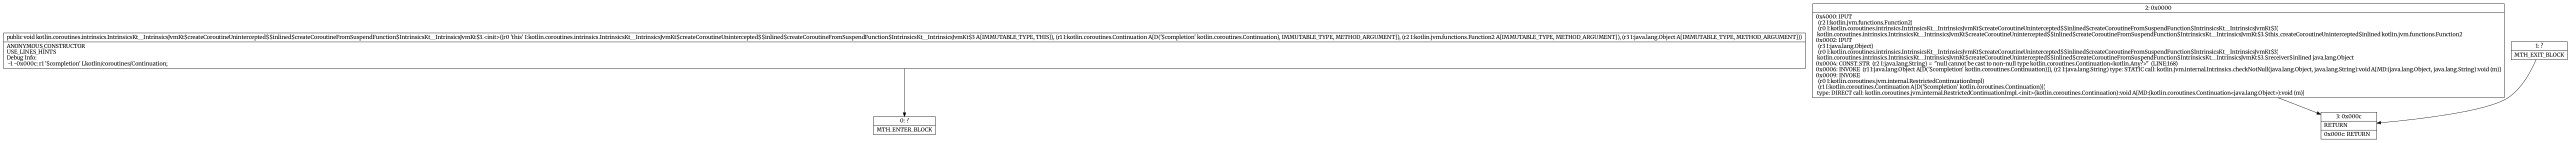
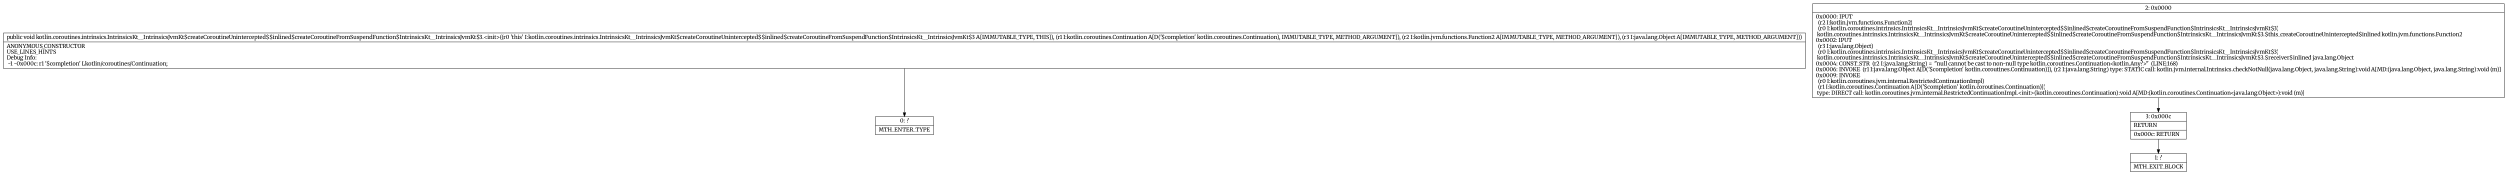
  digraph {
    fontname=Merriweather
    node [fontname=Merriweather shape=record]
    edge [fontname=Merriweather]
-   n1 [label="{0\:\ ?|MTH_ENTER_BLOCK\l}"]
-   n2 [label="{2\:\ 0x0000|0x4000: IPUT  \l  (r2 I:kotlin.jvm.functions.Function2)\l  (r0 I:kotlin.coroutines.intrinsics.IntrinsicsKt__IntrinsicsJvmKt$createCoroutineUnintercepted$$inlined$createCoroutineFromSuspendFunction$IntrinsicsKt__IntrinsicsJvmKt$3)\l kotlin.coroutines.intrinsics.IntrinsicsKt__IntrinsicsJvmKt$createCoroutineUnintercepted$$inlined$createCoroutineFromSuspendFunction$IntrinsicsKt__IntrinsicsJvmKt$3.$this_createCoroutineUnintercepted$inlined kotlin.jvm.functions.Function2 \l0x0002: IPUT  \l  (r3 I:java.lang.Object)\l  (r0 I:kotlin.coroutines.intrinsics.IntrinsicsKt__IntrinsicsJvmKt$createCoroutineUnintercepted$$inlined$createCoroutineFromSuspendFunction$IntrinsicsKt__IntrinsicsJvmKt$3)\l kotlin.coroutines.intrinsics.IntrinsicsKt__IntrinsicsJvmKt$createCoroutineUnintercepted$$inlined$createCoroutineFromSuspendFunction$IntrinsicsKt__IntrinsicsJvmKt$3.$receiver$inlined java.lang.Object \l0x0004: CONST_STR  (r2 I:java.lang.String) =  \"null cannot be cast to non\-null type kotlin.coroutines.Continuation\<kotlin.Any?\>\"  (LINE:168)\l0x0006: INVOKE  (r1 I:java.lang.Object A[D('$completion' kotlin.coroutines.Continuation)]), (r2 I:java.lang.String) type: STATIC call: kotlin.jvm.internal.Intrinsics.checkNotNull(java.lang.Object, java.lang.String):void A[MD:(java.lang.Object, java.lang.String):void (m)]\l0x0009: INVOKE  \l  (r0 I:kotlin.coroutines.jvm.internal.RestrictedContinuationImpl)\l  (r1 I:kotlin.coroutines.Continuation A[D('$completion' kotlin.coroutines.Continuation)])\l type: DIRECT call: kotlin.coroutines.jvm.internal.RestrictedContinuationImpl.\<init\>(kotlin.coroutines.Continuation):void A[MD:(kotlin.coroutines.Continuation\<java.lang.Object\>):void (m)]\l}"]
+   n1 [label="{0\:\ ?|MTH_ENTER_TYPE\l}"]
+   n2 [label="{2\:\ 0x0000|0x0000: IPUT  \l  (r2 I:kotlin.jvm.functions.Function2)\l  (r0 I:kotlin.coroutines.intrinsics.IntrinsicsKt__IntrinsicsJvmKt$createCoroutineUnintercepted$$inlined$createCoroutineFromSuspendFunction$IntrinsicsKt__IntrinsicsJvmKt$3)\l kotlin.coroutines.intrinsics.IntrinsicsKt__IntrinsicsJvmKt$createCoroutineUnintercepted$$inlined$createCoroutineFromSuspendFunction$IntrinsicsKt__IntrinsicsJvmKt$3.$this_createCoroutineUnintercepted$inlined kotlin.jvm.functions.Function2 \l0x0002: IPUT  \l  (r3 I:java.lang.Object)\l  (r0 I:kotlin.coroutines.intrinsics.IntrinsicsKt__IntrinsicsJvmKt$createCoroutineUnintercepted$$inlined$createCoroutineFromSuspendFunction$IntrinsicsKt__IntrinsicsJvmKt$3)\l kotlin.coroutines.intrinsics.IntrinsicsKt__IntrinsicsJvmKt$createCoroutineUnintercepted$$inlined$createCoroutineFromSuspendFunction$IntrinsicsKt__IntrinsicsJvmKt$3.$receiver$inlined java.lang.Object \l0x0004: CONST_STR  (r2 I:java.lang.String) =  \"null cannot be cast to non\-null type kotlin.coroutines.Continuation\<kotlin.Any?\>\"  (LINE:168)\l0x0006: INVOKE  (r1 I:java.lang.Object A[D('$completion' kotlin.coroutines.Continuation)]), (r2 I:java.lang.String) type: STATIC call: kotlin.jvm.internal.Intrinsics.checkNotNull(java.lang.Object, java.lang.String):void A[MD:(java.lang.Object, java.lang.String):void (m)]\l0x0009: INVOKE  \l  (r0 I:kotlin.coroutines.jvm.internal.RestrictedContinuationImpl)\l  (r1 I:kotlin.coroutines.Continuation A[D('$completion' kotlin.coroutines.Continuation)])\l type: DIRECT call: kotlin.coroutines.jvm.internal.RestrictedContinuationImpl.\<init\>(kotlin.coroutines.Continuation):void A[MD:(kotlin.coroutines.Continuation\<java.lang.Object\>):void (m)]\l}"]
    n3 [label="{3\:\ 0x000c|RETURN\l|0x000c: RETURN   \l}"]
    n4 [label="{1\:\ ?|MTH_EXIT_BLOCK\l}"]
    n5 [label="{public void kotlin.coroutines.intrinsics.IntrinsicsKt__IntrinsicsJvmKt$createCoroutineUnintercepted$$inlined$createCoroutineFromSuspendFunction$IntrinsicsKt__IntrinsicsJvmKt$3.\<init\>((r0 'this' I:kotlin.coroutines.intrinsics.IntrinsicsKt__IntrinsicsJvmKt$createCoroutineUnintercepted$$inlined$createCoroutineFromSuspendFunction$IntrinsicsKt__IntrinsicsJvmKt$3 A[IMMUTABLE_TYPE, THIS]), (r1 I:kotlin.coroutines.Continuation A[D('$completion' kotlin.coroutines.Continuation), IMMUTABLE_TYPE, METHOD_ARGUMENT]), (r2 I:kotlin.jvm.functions.Function2 A[IMMUTABLE_TYPE, METHOD_ARGUMENT]), (r3 I:java.lang.Object A[IMMUTABLE_TYPE, METHOD_ARGUMENT]))  | ANONYMOUS_CONSTRUCTOR\lUSE_LINES_HINTS\lDebug Info:\l  \-1 \-0x000c: r1 '$completion' Lkotlin\/coroutines\/Continuation;\l}"]
    n2 -> n3
-   n4 -> n3
+   n3 -> n4
    n5 -> n1
  }
